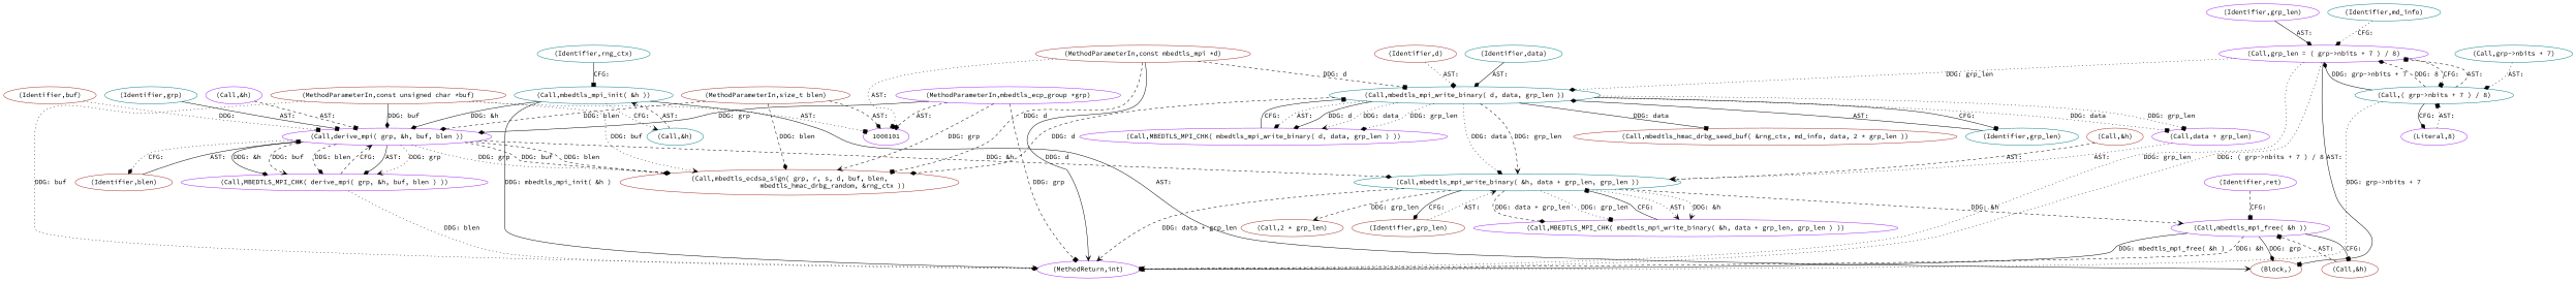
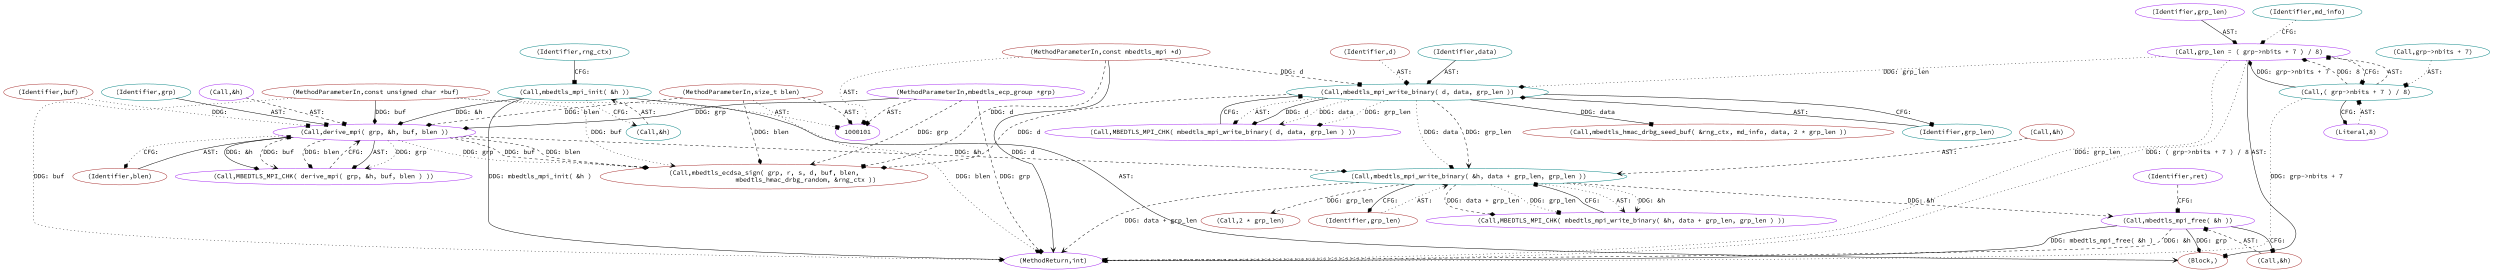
  digraph {
    fontname="Source Code Pro"
    node [color=purple fontname="Source Code Pro"]
    edge [arrowhead=diamond fontname="Source Code Pro" style=dashed]
    n1 [label="(Call,mbedtls_mpi_free( &h ))"]
    n2 [label="(MethodReturn,int)"]
    n3 [color=brown label="(Call,&h)"]
    n4 [color=brown label="(Block,)"]
    n5 [color=teal label="(Call,mbedtls_mpi_write_binary( &h, data + grp_len, grp_len ))"]
    n6 [color=brown label="(Identifier,grp_len)"]
    n7 [label="(Call,MBEDTLS_MPI_CHK( mbedtls_mpi_write_binary( &h, data + grp_len, grp_len ) ))"]
    n8 [color=brown label="(Call,2 * grp_len)"]
    n9 [label="(Call,derive_mpi( grp, &h, buf, blen ))"]
    n10 [label="(Call,MBEDTLS_MPI_CHK( derive_mpi( grp, &h, buf, blen ) ))"]
    n11 [color=brown label="(Identifier,blen)"]
    n12 [color=brown label="(Call,mbedtls_ecdsa_sign( grp, r, s, d, buf, blen,\n                      mbedtls_hmac_drbg_random, &rng_ctx ))"]
    n13 [label="(MethodParameterIn,mbedtls_ecp_group *grp)"]
    1000101
    n15 [color=teal label="(Call,mbedtls_mpi_init( &h ))"]
    n16 [color=teal label="(Call,&h)"]
    n17 [color=brown label="(MethodParameterIn,const unsigned char *buf)"]
    n18 [color=brown label="(MethodParameterIn,size_t blen)"]
    n19 [color=teal label="(Call,mbedtls_mpi_write_binary( d, data, grp_len ))"]
    n20 [color=brown label="(Call,mbedtls_hmac_drbg_seed_buf( &rng_ctx, md_info, data, 2 * grp_len ))"]
    n21 [color=teal label="(Identifier,grp_len)"]
-   n22 [label="(Call,data + grp_len)"]
    n23 [label="(Call,MBEDTLS_MPI_CHK( mbedtls_mpi_write_binary( d, data, grp_len ) ))"]
    n24 [color=brown label="(MethodParameterIn,const mbedtls_mpi *d)"]
    n25 [label="(Call,grp_len = ( grp->nbits + 7 ) / 8)"]
    n26 [color=teal label="(Call,( grp->nbits + 7 ) / 8)"]
    n27 [label="(Literal,8)"]
    n28 [label="(Identifier,grp_len)"]
    n29 [color=teal label="(Call,grp->nbits + 7)"]
    n30 [label="(Identifier,ret)"]
    n31 [color=teal label="(Identifier,rng_ctx)"]
    n32 [color=brown label="(Identifier,d)"]
    n33 [color=brown label="(Call,&h)"]
    n34 [color=brown label="(Identifier,buf)"]
    n35 [color=teal label="(Identifier,data)"]
    n36 [color=teal label="(Identifier,grp)"]
    n37 [label="(Call,&h)"]
    n38 [color=teal label="(Identifier,md_info)"]
    n1 -> n2 [arrowhead=vee label="DDG: &h"]
    n1 -> n2 [arrowhead=vee label="DDG: mbedtls_mpi_free( &h )" style=solid]
    n1 -> n3 [arrowhead=box label="CFG: " style=solid]
    n1 -> n4 [label="DDG: grp" style=solid]
    n3 -> n1 [arrowhead=box label="AST: "]
    n5 -> n1 [arrowhead=vee label="DDG: &h"]
    n5 -> n2 [arrowhead=vee label="DDG: data + grp_len"]
    n5 -> n6 [label="CFG: " style=solid]
    n5 -> n7 [arrowhead=vee label="AST: " style=dotted]
    n5 -> n7 [arrowhead=vee label="DDG: &h" style=dotted]
    n5 -> n7 [label="DDG: data + grp_len"]
    n5 -> n7 [arrowhead=box label="DDG: grp_len" style=dotted]
    n5 -> n8 [arrowhead=vee label="DDG: grp_len"]
    n6 -> n5 [arrowhead=vee label="AST: " style=dotted]
    n7 -> n5 [arrowhead=box label="CFG: " style=solid]
    n9 -> n5 [label="DDG: &h"]
    n9 -> n10 [label="AST: " style=solid]
    n9 -> n10 [arrowhead=vee label="DDG: grp" style=dotted]
    n9 -> n10 [label="DDG: &h" style=solid]
    n9 -> n10 [arrowhead=vee label="DDG: buf"]
    n9 -> n10 [label="DDG: blen"]
    n9 -> n11 [label="CFG: " style=dotted]
    n9 -> n12 [label="DDG: grp" style=dotted]
    n9 -> n12 [label="DDG: buf"]
    n9 -> n12 [label="DDG: blen"]
    n10 -> n9 [arrowhead=vee label="CFG: "]
    n11 -> n9 [arrowhead=box label="AST: " style=solid]
    n13 -> n2 [arrowhead=box label="DDG: grp"]
    n13 -> n9 [label="DDG: grp" style=solid]
    n13 -> n12 [arrowhead=vee label="DDG: grp"]
    n13 -> 1000101 [arrowhead=box label="AST: "]
    n15 -> n2 [arrowhead=vee label="DDG: mbedtls_mpi_init( &h )" style=solid]
    n15 -> n4 [arrowhead=vee label="AST: " style=solid]
    n15 -> n9 [label="DDG: &h" style=solid]
    n15 -> n16 [arrowhead=vee label="CFG: " style=dotted]
    n16 -> n15 [arrowhead=vee label="AST: "]
    n17 -> n2 [label="DDG: buf" style=dotted]
    n17 -> n9 [label="DDG: buf" style=solid]
    n17 -> n12 [arrowhead=vee label="DDG: buf" style=dotted]
    n17 -> 1000101 [arrowhead=box label="AST: " style=dotted]
-   n10 -> n2 [label="DDG: blen" style=dotted]
+   n18 -> n2 [label="DDG: blen" style=dotted]
    n18 -> n9 [label="DDG: blen"]
    n18 -> n12 [label="DDG: blen"]
    n18 -> 1000101 [label="AST: "]
    n19 -> n5 [label="DDG: data" style=dotted]
    n19 -> n5 [arrowhead=vee label="DDG: grp_len"]
    n19 -> n12 [label="DDG: d"]
    n19 -> n20 [arrowhead=box label="DDG: data" style=solid]
    n19 -> n21 [arrowhead=box label="CFG: " style=solid]
-   n19 -> n22 [arrowhead=box label="DDG: data" style=dotted]
-   n19 -> n22 [arrowhead=box label="DDG: grp_len" style=dotted]
    n19 -> n23 [label="AST: " style=dotted]
    n19 -> n23 [label="DDG: d" style=solid]
    n19 -> n23 [arrowhead=vee label="DDG: data" style=dotted]
    n19 -> n23 [label="DDG: grp_len" style=dotted]
    n21 -> n19 [label="AST: " style=solid]
-   n22 -> n5 [arrowhead=vee label="AST: " style=dotted]
    n23 -> n19 [arrowhead=box label="CFG: " style=solid]
    n24 -> n2 [arrowhead=vee label="DDG: d" style=solid]
    n24 -> n12 [arrowhead=box label="DDG: d"]
    n24 -> 1000101 [arrowhead=box label="AST: " style=dotted]
    n24 -> n19 [arrowhead=box label="DDG: d"]
    n25 -> n2 [arrowhead=box label="DDG: grp_len" style=dotted]
    n25 -> n2 [label="DDG: ( grp->nbits + 7 ) / 8" style=dotted]
    n25 -> n4 [arrowhead=box label="AST: " style=solid]
    n25 -> n19 [label="DDG: grp_len" style=dotted]
    n25 -> n26 [arrowhead=box label="CFG: "]
    n26 -> n2 [label="DDG: grp->nbits + 7" style=dotted]
    n26 -> n25 [arrowhead=box label="AST: "]
    n26 -> n25 [label="DDG: grp->nbits + 7" style=solid]
    n26 -> n25 [label="DDG: 8"]
    n26 -> n27 [label="CFG: " style=solid]
    n27 -> n26 [arrowhead=box label="AST: " style=dotted]
    n28 -> n25 [label="AST: " style=solid]
-   n29 -> n26 [label="AST: " style=dotted]
+   n29 -> n26 [arrowhead=box label="AST: " style=dotted]
    n30 -> n1 [arrowhead=box label="CFG: "]
    n31 -> n15 [arrowhead=box label="CFG: " style=solid]
    n32 -> n19 [arrowhead=box label="AST: " style=dotted]
    n33 -> n5 [arrowhead=vee label="AST: "]
    n34 -> n9 [arrowhead=box label="DDG: " style=dotted]
    n35 -> n19 [label="AST: " style=solid]
    n36 -> n9 [arrowhead=box label="AST: " style=solid]
    n37 -> n9 [arrowhead=box label="AST: "]
    n38 -> n25 [label="CFG: " style=dotted]
  }
